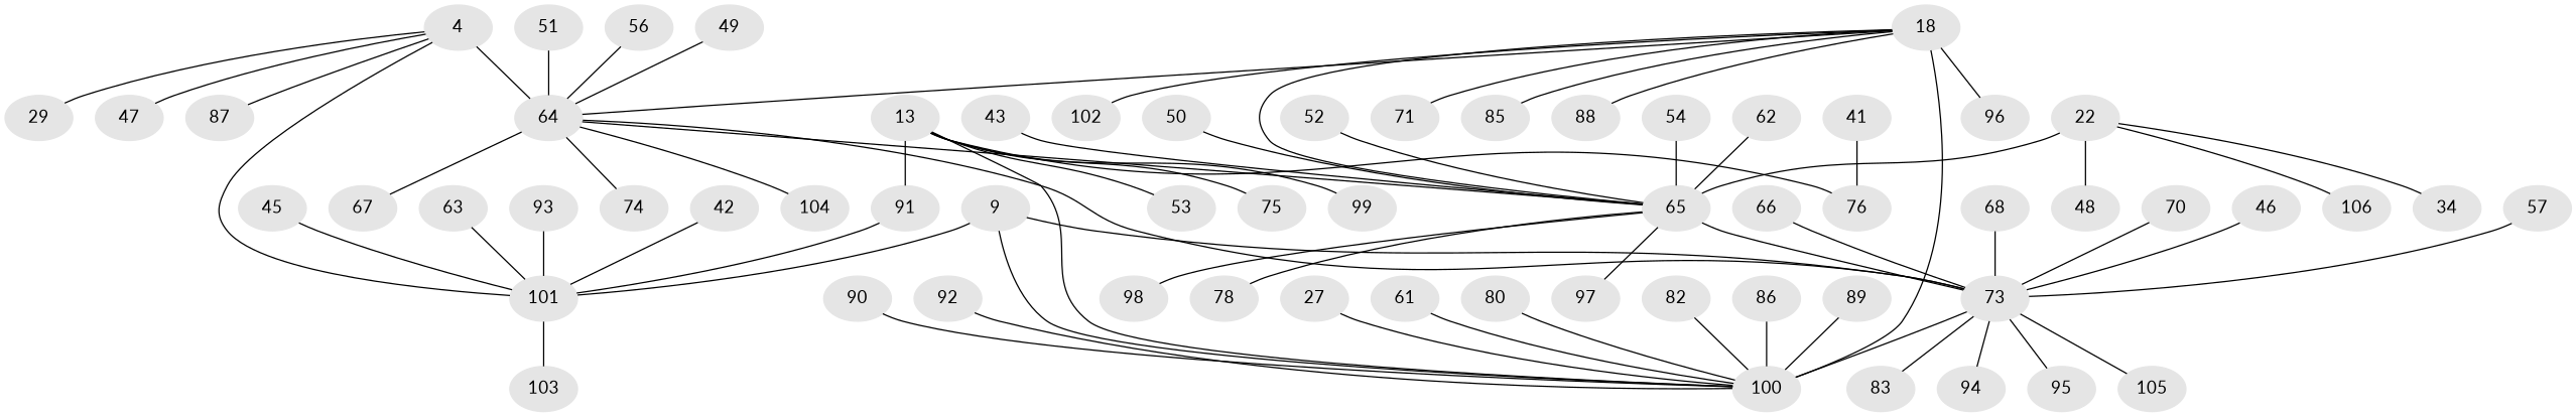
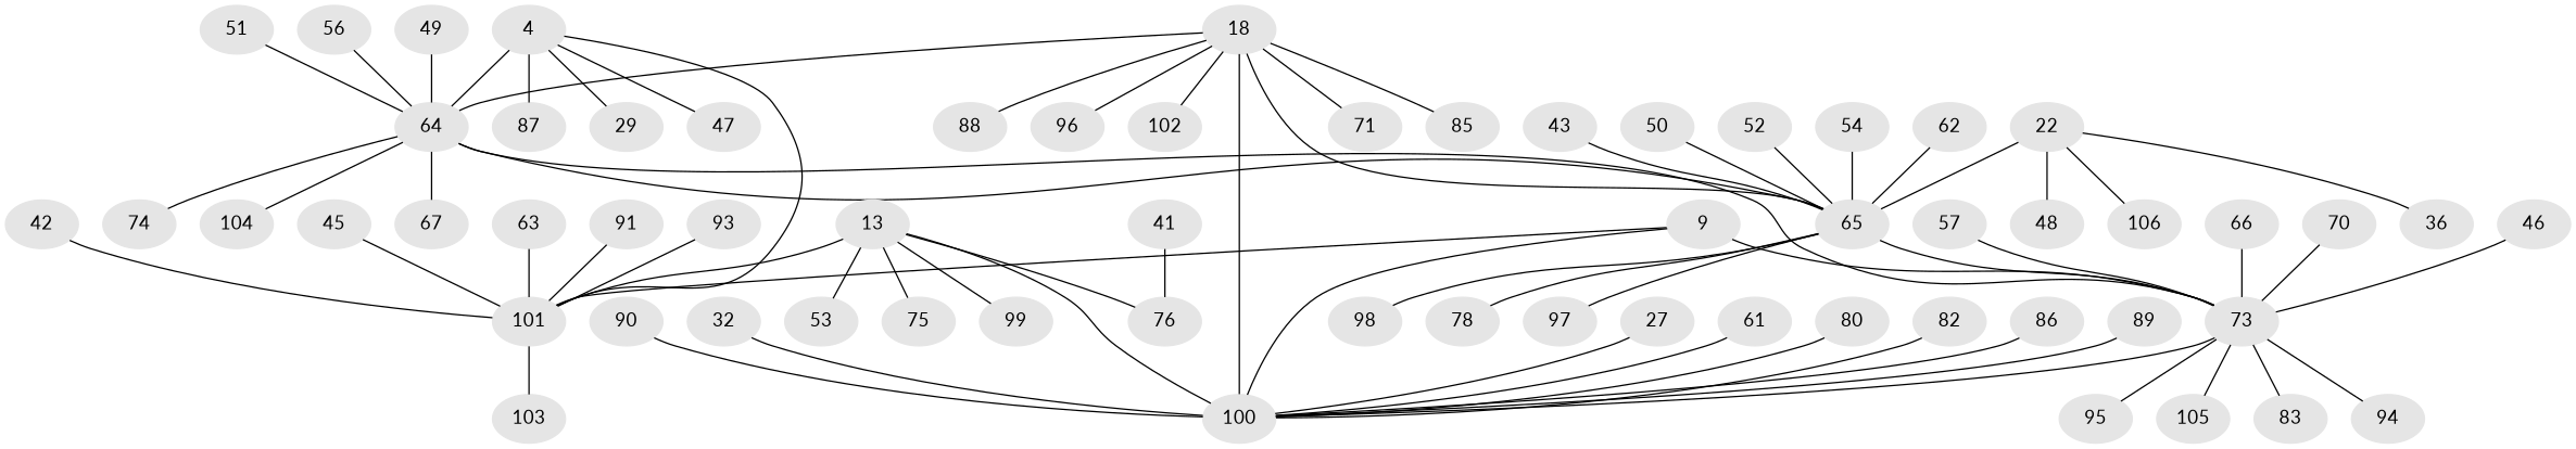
  graph {
    fontname=Lato
    node [color=gray90 fontname=Lato style=filled]
    edge [fontname=Lato]
    4 [super="+1"]
    29
    47
    64 [super="+5+26+33+34"]
    87 [super="+72+84"]
    101 [super="+15+30+40"]
    73 [super="+10+37+38+44"]
    65 [super="+25"]
    67 [super="+35"]
    74
    104
    103
    9 [super="+7"]
    100 [super="+69+59+20"]
    83 [super="+77"]
    94
    95 [super="+60"]
    105
    13 [super="+11"]
    53
    75
    76
    99
    18 [super="+17"]
    71
    85
    88
    96
    102
    78
    97
    98
    22 [super="+21"]
-   36 [label=34]
+   36
    48
    106
    27
    41
    42
    43
    45
    46
    49
    50
    51
    52
    54
    56
    57
    61
    62
    63
    66 [super="+32"]
-   68
    70
    80 [super="+79"]
    82
    86
    89
    90 [super="+81"]
    91 [super="+31"]
-   92
+   92 [label=32]
    93
    4 -- 29
    4 -- 47
    4 -- 64 [weight=6]
    4 -- 87
    4 -- 101
    64 -- 73
    64 -- 65
    64 -- 67
    64 -- 74
    64 -- 104
    101 -- 103
    73 -- 100
    73 -- 83
    73 -- 94
    73 -- 95
    73 -- 105
    65 -- 73 [weight=2]
    65 -- 78
    65 -- 97
    65 -- 98
    9 -- 101
    9 -- 73 [weight=6]
    9 -- 100
-   13 -- 91 [weight=6]
+   13 -- 101 [weight=6]
    13 -- 100 [weight=2]
    13 -- 53
    13 -- 75
    13 -- 76
    13 -- 99
    18 -- 64
    18 -- 65
    18 -- 100 [weight=7]
    18 -- 71
    18 -- 85
    18 -- 88
    18 -- 96
    18 -- 102
    22 -- 65 [weight=6]
    22 -- 36
    22 -- 48
    22 -- 106
    27 -- 100
    41 -- 76
    42 -- 101
    43 -- 65
    45 -- 101
    46 -- 73
    49 -- 64
    50 -- 65
    51 -- 64
    52 -- 65
    54 -- 65
    56 -- 64
    57 -- 73
    61 -- 100
    62 -- 65
    63 -- 101
    66 -- 73
-   68 -- 73
    70 -- 73
    80 -- 100
    82 -- 100
    86 -- 100
    89 -- 100
    90 -- 100
    91 -- 101
    92 -- 100
    93 -- 101
  }
